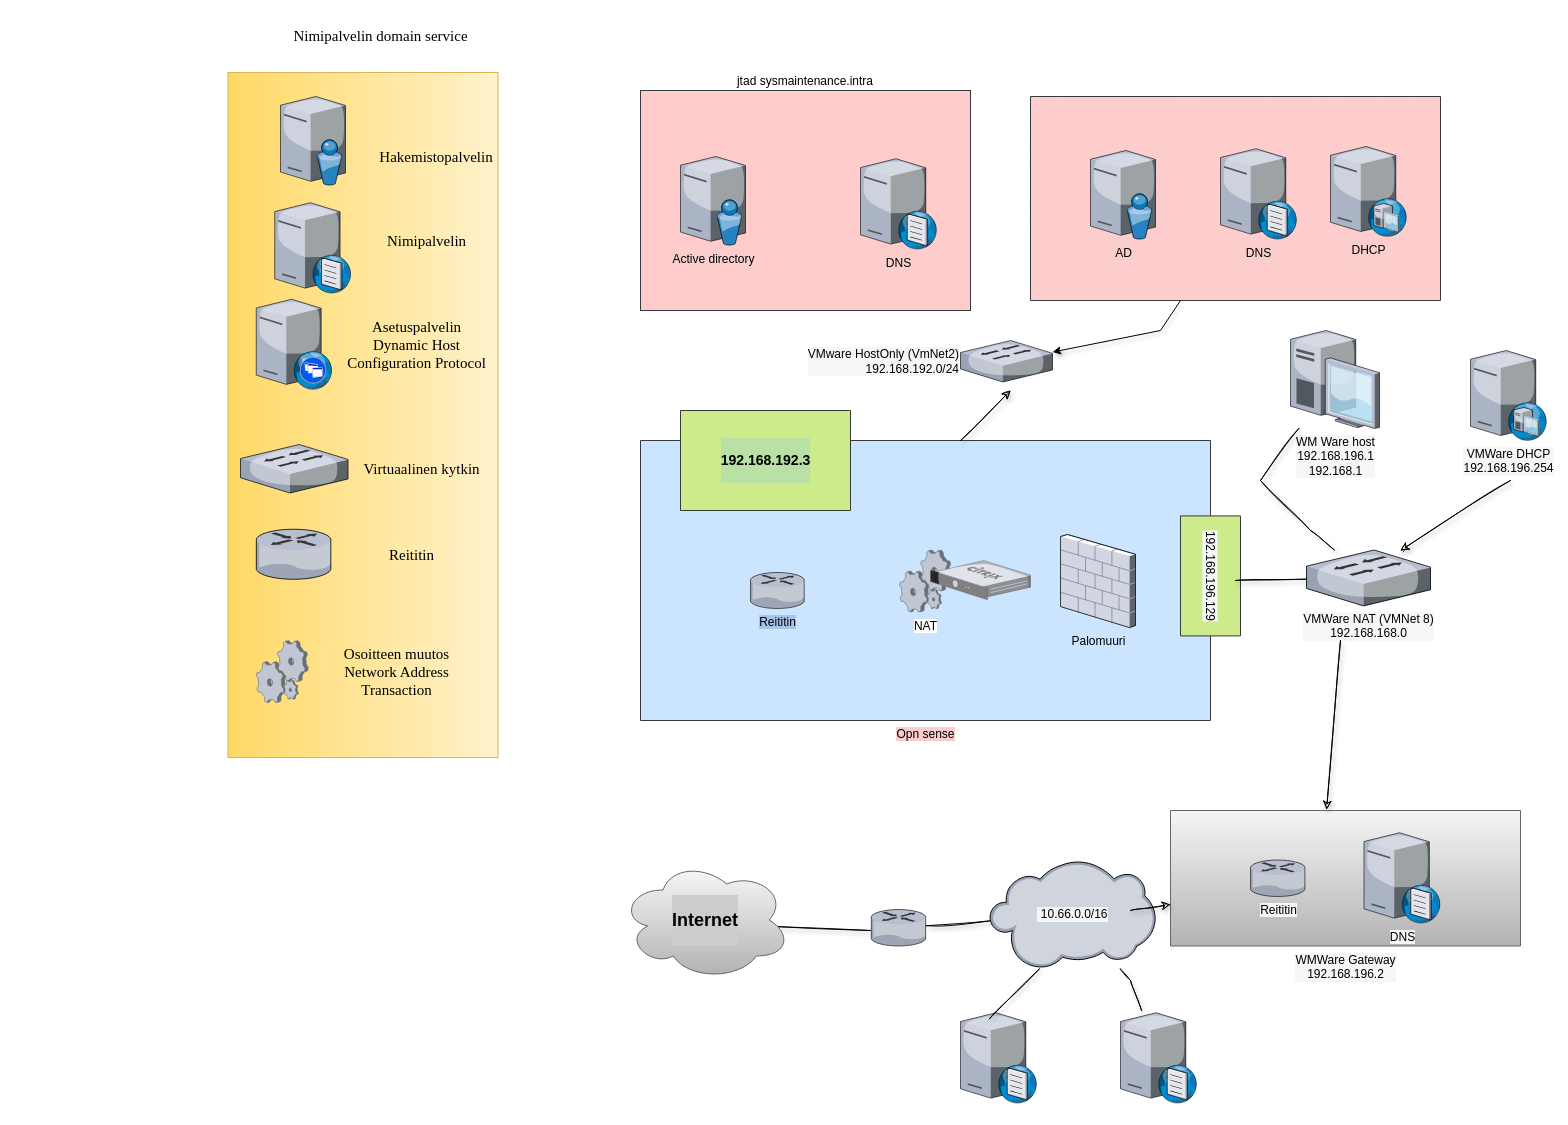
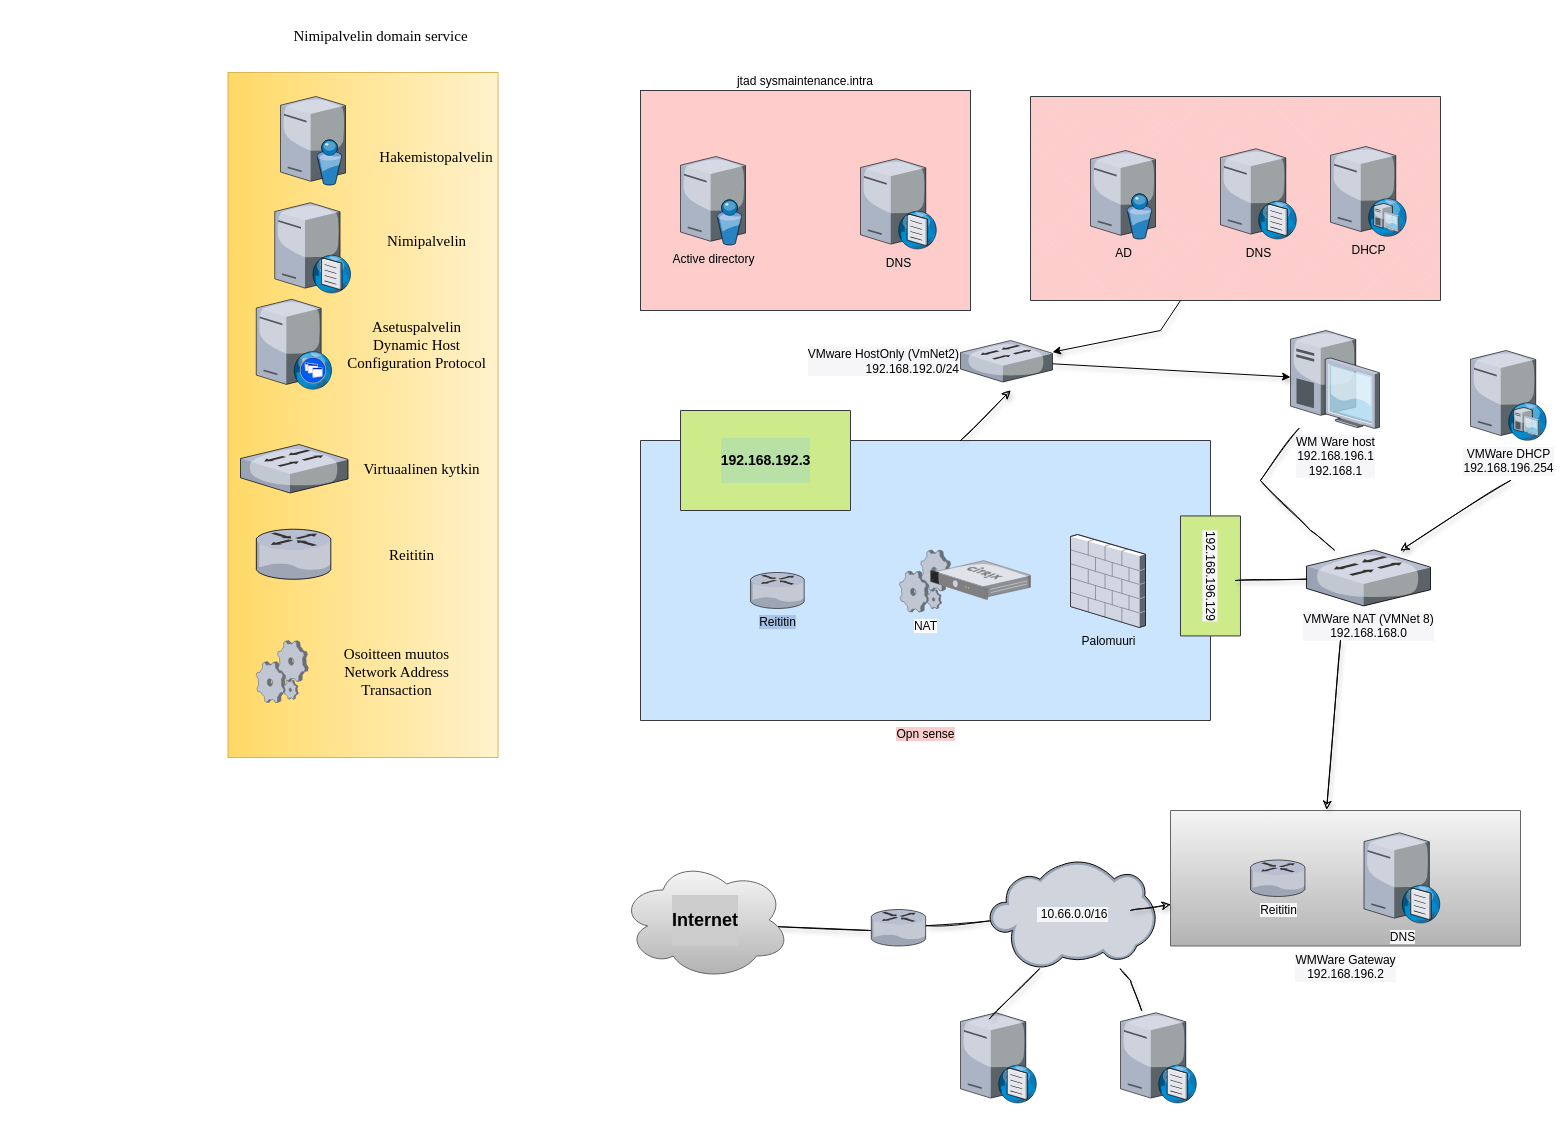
  <mxCell id="0" />
  <mxCell id="1" parent="0" />
  <mxCell id="2" value="&lt;span style=&quot;background-color: rgb(255, 255, 255);&quot;&gt;jtad sysmaintenance.intra&lt;br&gt;&lt;/span&gt;" style="rounded=0;whiteSpace=wrap;html=1;labelBackgroundColor=#030303;glass=0;fillColor=#ffcccc;strokeColor=#36393d;labelPosition=center;verticalLabelPosition=top;align=center;verticalAlign=bottom;" vertex="1" parent="1"><mxGeometry x="640" y="90" width="330" height="220" as="geometry" /></mxCell>
  <mxCell id="3" value="Active directory" style="verticalLabelPosition=bottom;sketch=0;aspect=fixed;html=1;verticalAlign=top;strokeColor=none;align=center;outlineConnect=0;shape=mxgraph.citrix.directory_server;glass=0;labelBackgroundColor=#F8CECC;fontColor=#000000;" vertex="1" parent="1"><mxGeometry x="680" y="156" width="65" height="88.5" as="geometry" /></mxCell>
  <mxCell id="4" value="DNS" style="verticalLabelPosition=bottom;sketch=0;aspect=fixed;html=1;verticalAlign=top;strokeColor=none;align=center;outlineConnect=0;shape=mxgraph.citrix.dns_server;glass=0;labelBackgroundColor=#F8CECC;fontColor=#000000;" vertex="1" parent="1"><mxGeometry x="860" y="156" width="76.5" height="92.5" as="geometry" /></mxCell>
  <mxCell id="5" value="" style="verticalLabelPosition=bottom;verticalAlign=top;html=1;shape=mxgraph.basic.patternFillRect;fillStyle=diagGrid;step=5;fillStrokeWidth=0.2;fillStrokeColor=#dddddd;glass=0;labelBackgroundColor=#F8CECC;fillColor=#ffcccc;strokeColor=#36393d;" vertex="1" parent="1"><mxGeometry x="1030" y="96" width="410" height="204" as="geometry" /></mxCell>
  <mxCell id="6" value="AD" style="verticalLabelPosition=bottom;sketch=0;aspect=fixed;html=1;verticalAlign=top;strokeColor=none;align=center;outlineConnect=0;shape=mxgraph.citrix.directory_server;glass=0;labelBackgroundColor=#F8CECC;fontColor=#000000;" vertex="1" parent="1"><mxGeometry x="1090" y="150" width="65" height="88.5" as="geometry" /></mxCell>
  <mxCell id="7" value="DNS" style="verticalLabelPosition=bottom;sketch=0;aspect=fixed;html=1;verticalAlign=top;strokeColor=none;align=center;outlineConnect=0;shape=mxgraph.citrix.dns_server;glass=0;labelBackgroundColor=#F8CECC;fontColor=#000000;" vertex="1" parent="1"><mxGeometry x="1220" y="146" width="76.5" height="92.5" as="geometry" /></mxCell>
  <mxCell id="8" value="DHCP" style="verticalLabelPosition=bottom;sketch=0;aspect=fixed;html=1;verticalAlign=top;strokeColor=none;align=center;outlineConnect=0;shape=mxgraph.citrix.dhcp_server;glass=0;labelBackgroundColor=#F8CECC;fontColor=#000000;" vertex="1" parent="1"><mxGeometry x="1330" y="146" width="76" height="90" as="geometry" /></mxCell>
  <mxCell id="9" value="Opn sense" style="verticalLabelPosition=bottom;verticalAlign=top;html=1;shape=mxgraph.basic.rect;fillColor2=none;strokeWidth=1;size=20;indent=5;glass=0;labelBackgroundColor=#F8CECC;fillColor=#cce5ff;strokeColor=#36393d;" vertex="1" parent="1"><mxGeometry x="640" y="440" width="570" height="280" as="geometry" /></mxCell>
- <mxCell id="10" value="&lt;span style=&quot;background-color: rgb(204, 229, 255);&quot;&gt;Palomuuri&lt;/span&gt;" style="verticalLabelPosition=bottom;sketch=0;aspect=fixed;html=1;verticalAlign=top;strokeColor=none;align=center;outlineConnect=0;shape=mxgraph.citrix.firewall;glass=0;labelBackgroundColor=#FFFFFF;fontColor=#000000;" vertex="1" parent="1"><mxGeometry x="1060" y="534" width="75" height="93" as="geometry" /></mxCell>
+ <mxCell id="10" value="&lt;span style=&quot;background-color: rgb(204, 229, 255);&quot;&gt;Palomuuri&lt;/span&gt;" style="verticalLabelPosition=bottom;sketch=0;aspect=fixed;html=1;verticalAlign=top;strokeColor=none;align=center;outlineConnect=0;shape=mxgraph.citrix.firewall;glass=0;labelBackgroundColor=#FFFFFF;fontColor=#000000;" vertex="1" parent="1"><mxGeometry x="1070" y="534" width="75" height="93" as="geometry" /></mxCell>
  <mxCell id="11" value="&lt;span style=&quot;background-color: rgb(169, 196, 235);&quot;&gt;Reititin&lt;/span&gt;" style="verticalLabelPosition=bottom;sketch=0;aspect=fixed;html=1;verticalAlign=top;strokeColor=none;align=center;outlineConnect=0;shape=mxgraph.citrix.router;glass=0;labelBackgroundColor=#FFFFFF;fontColor=#000000;" vertex="1" parent="1"><mxGeometry x="750" y="572" width="54.25" height="36" as="geometry" /></mxCell>
  <mxCell id="12" value="NAT" style="verticalLabelPosition=bottom;sketch=0;aspect=fixed;html=1;verticalAlign=top;strokeColor=none;align=center;outlineConnect=0;shape=mxgraph.citrix.process;glass=0;labelBackgroundColor=#FFFFFF;fontColor=#000000;" vertex="1" parent="1"><mxGeometry x="899" y="549.5" width="52" height="62" as="geometry" /></mxCell>
  <mxCell id="13" value="&amp;nbsp;10.66.0.0/16" style="verticalLabelPosition=middle;sketch=0;aspect=fixed;html=1;verticalAlign=middle;strokeColor=none;align=center;outlineConnect=0;shape=mxgraph.citrix.cloud;glass=0;labelBackgroundColor=#F6F6F8;fontColor=#000000;labelPosition=center;" vertex="1" parent="1"><mxGeometry x="988.95" y="860" width="166.05" height="108.37" as="geometry" /></mxCell>
  <mxCell id="14" value="VMWare NAT (VMNet 8)&lt;br&gt;192.168.168.0" style="verticalLabelPosition=bottom;sketch=0;aspect=fixed;html=1;verticalAlign=top;strokeColor=none;align=center;outlineConnect=0;shape=mxgraph.citrix.switch;glass=0;labelBackgroundColor=#F6F6F8;fontColor=#000000;" vertex="1" parent="1"><mxGeometry x="1306" y="549.5" width="124" height="55.93" as="geometry" /></mxCell>
  <mxCell id="15" value="VMware HostOnly (VmNet2)&lt;br&gt;192.168.192.0/24" style="verticalLabelPosition=middle;sketch=0;aspect=fixed;html=1;verticalAlign=middle;strokeColor=none;align=right;outlineConnect=0;shape=mxgraph.citrix.switch;glass=0;labelBackgroundColor=#F6F6F8;fontColor=#000000;labelPosition=left;" vertex="1" parent="1"><mxGeometry x="960" y="340" width="92" height="41.5" as="geometry" /></mxCell>
  <mxCell id="16" value="&lt;h3&gt;192.168.192.3&lt;/h3&gt;" style="verticalLabelPosition=middle;verticalAlign=middle;html=1;shape=mxgraph.basic.rect;fillColor2=none;strokeWidth=1;size=20;indent=5;glass=0;labelBackgroundColor=#B9E0A5;fillColor=#cdeb8b;strokeColor=#36393d;labelPosition=center;align=center;" vertex="1" parent="1"><mxGeometry x="680" y="410" width="170" height="100" as="geometry" /></mxCell>
  <mxCell id="17" value="192.168.196.129" style="verticalLabelPosition=middle;verticalAlign=middle;html=1;shape=mxgraph.basic.rect;fillColor2=none;strokeWidth=1;size=20;indent=5;glass=0;labelBackgroundColor=#F6F6F8;rotation=90;labelPosition=center;align=center;fillColor=#cdeb8b;strokeColor=#36393d;" vertex="1" parent="1"><mxGeometry x="1150" y="545.43" width="120" height="60" as="geometry" /></mxCell>
  <mxCell id="18" value="WMWare Gateway &lt;br&gt;192.168.196.2" style="verticalLabelPosition=bottom;verticalAlign=top;html=1;shape=mxgraph.basic.rect;fillColor2=none;strokeWidth=1;size=20;indent=5;glass=0;labelBackgroundColor=#F6F6F8;fillStyle=auto;fillColor=#f5f5f5;strokeColor=#666666;gradientColor=#b3b3b3;" vertex="1" parent="1"><mxGeometry x="1170" y="810" width="350" height="135.5" as="geometry" /></mxCell>
  <mxCell id="19" value="Reititin" style="verticalLabelPosition=bottom;sketch=0;aspect=fixed;html=1;verticalAlign=top;strokeColor=none;align=center;outlineConnect=0;shape=mxgraph.citrix.router;glass=0;labelBackgroundColor=#F6F6F8;fontColor=#000000;" vertex="1" parent="1"><mxGeometry x="1250" y="859.5" width="55" height="36.5" as="geometry" /></mxCell>
  <mxCell id="20" value="DNS" style="verticalLabelPosition=bottom;sketch=0;aspect=fixed;html=1;verticalAlign=top;strokeColor=none;align=center;outlineConnect=0;shape=mxgraph.citrix.dns_server;glass=0;labelBackgroundColor=#F6F6F8;fontColor=#000000;" vertex="1" parent="1"><mxGeometry x="1363.5" y="830" width="76.5" height="92.5" as="geometry" /></mxCell>
  <mxCell id="21" value="VMWare DHCP&lt;br&gt;192.168.196.254" style="verticalLabelPosition=bottom;sketch=0;aspect=fixed;html=1;verticalAlign=top;strokeColor=none;align=center;outlineConnect=0;shape=mxgraph.citrix.dhcp_server;glass=0;labelBackgroundColor=#F6F6F8;fillStyle=auto;fontColor=#000000;" vertex="1" parent="1"><mxGeometry x="1470" y="350" width="76" height="90" as="geometry" /></mxCell>
  <mxCell id="22" value="WM Ware host&lt;br&gt;192.168.196.1&lt;br&gt;192.168.1" style="verticalLabelPosition=bottom;sketch=0;aspect=fixed;html=1;verticalAlign=top;strokeColor=none;align=center;outlineConnect=0;shape=mxgraph.citrix.desktop;glass=0;labelBackgroundColor=#F6F6F8;fillStyle=auto;fontColor=#000000;" vertex="1" parent="1"><mxGeometry x="1290" y="330" width="89" height="98" as="geometry" /></mxCell>
  <mxCell id="23" value="" style="verticalLabelPosition=bottom;sketch=0;aspect=fixed;html=1;verticalAlign=top;strokeColor=none;align=center;outlineConnect=0;shape=mxgraph.citrix.router;glass=0;labelBackgroundColor=#F6F6F8;fillStyle=auto;fontColor=#000000;" vertex="1" parent="1"><mxGeometry x="870.75" y="909" width="55" height="36.5" as="geometry" /></mxCell>
+ <mxCell id="24" value="" style="endArrow=classic;html=1;rounded=0;fontColor=#000000;shadow=1;" edge="1" parent="1" source="15" target="22"><mxGeometry width="50" height="50" relative="1" as="geometry"><mxPoint x="1040" y="410" as="sourcePoint" /><mxPoint x="1110" y="420" as="targetPoint" /></mxGeometry></mxCell>
  <mxCell id="25" value="" style="endArrow=classic;html=1;rounded=0;shadow=1;fontColor=#000000;" edge="1" parent="1" target="15"><mxGeometry width="50" height="50" relative="1" as="geometry"><mxPoint x="1180" y="300" as="sourcePoint" /><mxPoint x="1120" y="380" as="targetPoint" /><Array as="points"><mxPoint x="1160" y="330" /></Array></mxGeometry></mxCell>
  <mxCell id="26" value="" style="endArrow=none;html=1;rounded=0;shadow=1;fontColor=#000000;sketch=1;curveFitting=1;jiggle=2;" edge="1" parent="1" source="22" target="14"><mxGeometry width="50" height="50" relative="1" as="geometry"><mxPoint x="1320" y="478" as="sourcePoint" /><mxPoint x="1370" y="428" as="targetPoint" /><Array as="points"><mxPoint x="1260" y="480" /><mxPoint x="1310" y="530" /></Array></mxGeometry></mxCell>
  <mxCell id="27" value="" style="endArrow=classic;html=1;rounded=0;shadow=1;sketch=1;fontColor=#000000;" edge="1" parent="1"><mxGeometry width="50" height="50" relative="1" as="geometry"><mxPoint x="960" y="440" as="sourcePoint" /><mxPoint x="1010" y="390" as="targetPoint" /></mxGeometry></mxCell>
  <mxCell id="28" value="" style="endArrow=classic;html=1;rounded=0;shadow=1;sketch=1;fontColor=#000000;" edge="1" parent="1" target="18"><mxGeometry width="50" height="50" relative="1" as="geometry"><mxPoint x="1130" y="910" as="sourcePoint" /><mxPoint x="1180" y="860" as="targetPoint" /></mxGeometry></mxCell>
  <mxCell id="29" value="" style="endArrow=classic;html=1;rounded=0;shadow=1;sketch=1;fontColor=#000000;entryX=0.446;entryY=-0.007;entryDx=0;entryDy=0;entryPerimeter=0;" edge="1" parent="1" target="18"><mxGeometry width="50" height="50" relative="1" as="geometry"><mxPoint x="1340" y="640" as="sourcePoint" /><mxPoint x="1370" y="650" as="targetPoint" /></mxGeometry></mxCell>
  <mxCell id="30" value="" style="endArrow=classic;html=1;rounded=0;shadow=1;sketch=1;fontColor=#000000;" edge="1" parent="1"><mxGeometry width="50" height="50" relative="1" as="geometry"><mxPoint x="1510" y="480" as="sourcePoint" /><mxPoint x="1400" y="550" as="targetPoint" /></mxGeometry></mxCell>
  <mxCell id="31" value="" style="endArrow=none;html=1;rounded=0;shadow=1;sketch=1;fontColor=#000000;" edge="1" parent="1" source="23" target="13"><mxGeometry width="50" height="50" relative="1" as="geometry"><mxPoint x="938.95" y="939.18" as="sourcePoint" /><mxPoint x="988.95" y="889.18" as="targetPoint" /></mxGeometry></mxCell>
  <mxCell id="32" value="" style="endArrow=none;html=1;rounded=0;shadow=1;sketch=1;fontColor=#000000;" edge="1" parent="1"><mxGeometry width="50" height="50" relative="1" as="geometry"><mxPoint x="777.91" y="926.209" as="sourcePoint" /><mxPoint x="870" y="930" as="targetPoint" /></mxGeometry></mxCell>
  <mxCell id="33" value="&lt;h2&gt;&lt;b&gt;Internet&lt;/b&gt;&lt;/h2&gt;" style="ellipse;shape=cloud;whiteSpace=wrap;html=1;glass=0;labelBackgroundColor=#CCCCCC;fillStyle=auto;strokeColor=#666666;fillColor=#f5f5f5;gradientColor=#b3b3b3;" vertex="1" parent="1"><mxGeometry x="620" y="859.5" width="170" height="120" as="geometry" /></mxCell>
  <mxCell id="34" value="" style="verticalLabelPosition=bottom;sketch=0;aspect=fixed;html=1;verticalAlign=top;strokeColor=none;align=center;outlineConnect=0;shape=mxgraph.citrix.dns_server;glass=0;labelBackgroundColor=#CCCCCC;fillStyle=auto;fontColor=#000000;" vertex="1" parent="1"><mxGeometry x="960" y="1010" width="76.5" height="92.5" as="geometry" /></mxCell>
  <mxCell id="35" value="" style="verticalLabelPosition=bottom;sketch=0;aspect=fixed;html=1;verticalAlign=top;strokeColor=none;align=center;outlineConnect=0;shape=mxgraph.citrix.dns_server;glass=0;labelBackgroundColor=#CCCCCC;fillStyle=auto;fontColor=#000000;" vertex="1" parent="1"><mxGeometry x="1120" y="1010" width="76.5" height="92.5" as="geometry" /></mxCell>
  <mxCell id="36" value="" style="endArrow=none;html=1;rounded=0;shadow=1;sketch=1;fontColor=#000000;" edge="1" parent="1" source="13" target="35"><mxGeometry width="50" height="50" relative="1" as="geometry"><mxPoint x="1105" y="979.5" as="sourcePoint" /><mxPoint x="1155" y="929.5" as="targetPoint" /><Array as="points"><mxPoint x="1130" y="980" /></Array></mxGeometry></mxCell>
  <mxCell id="37" value="" style="endArrow=none;html=1;rounded=0;shadow=1;sketch=1;fontColor=#000000;" edge="1" parent="1"><mxGeometry width="50" height="50" relative="1" as="geometry"><mxPoint x="988.95" y="1018.37" as="sourcePoint" /><mxPoint x="1038.95" y="968.37" as="targetPoint" /></mxGeometry></mxCell>
  <mxCell id="38" value="" style="endArrow=none;html=1;rounded=0;shadow=1;sketch=1;fontColor=#000000;exitX=0.538;exitY=0.083;exitDx=0;exitDy=0;exitPerimeter=0;" edge="1" parent="1" source="17" target="14"><mxGeometry width="50" height="50" relative="1" as="geometry"><mxPoint x="1260" y="602.46" as="sourcePoint" /><mxPoint x="1310" y="552.46" as="targetPoint" /></mxGeometry></mxCell>
  <mxCell id="39" value="" style="verticalLabelPosition=bottom;sketch=0;aspect=fixed;html=1;verticalAlign=top;strokeColor=none;align=center;outlineConnect=0;shape=mxgraph.citrix.netscaler_gateway;glass=0;labelBackgroundColor=#CCCCCC;fillStyle=auto;fontFamily=Times New Roman;fontSize=15;fontColor=#000000;" vertex="1" parent="1"><mxGeometry x="930" y="560" width="100" height="39" as="geometry" /></mxCell>
  <mxCell id="40" value="Nimipalvelin domain service" style="text;html=1;align=center;verticalAlign=middle;resizable=0;points=[];autosize=1;strokeColor=none;fillColor=none;fontFamily=Times New Roman;fontColor=#000000;fontSize=15;" vertex="1" parent="1"><mxGeometry x="280" y="20" width="200" height="30" as="geometry" /></mxCell>
  <mxCell id="41" value="" style="rounded=0;whiteSpace=wrap;html=1;glass=0;labelBackgroundColor=#CCCCCC;fillStyle=auto;strokeColor=#d6b656;fontFamily=Times New Roman;fontSize=15;rotation=90;fillColor=#fff2cc;gradientColor=#ffd966;" vertex="1" parent="1"><mxGeometry x="20" y="279.5" width="685" height="270" as="geometry" /></mxCell>
  <mxCell id="42" value="Hakemistopalvelin" style="text;align=center;verticalAlign=middle;resizable=0;points=[];autosize=1;strokeColor=none;fillColor=none;fontColor=#000000;fontFamily=Times New Roman;fontSize=15;" vertex="1" parent="1"><mxGeometry x="366" y="140" width="140" height="30" as="geometry" /></mxCell>
  <mxCell id="43" value="" style="verticalLabelPosition=bottom;sketch=0;aspect=fixed;html=1;verticalAlign=top;strokeColor=none;align=center;outlineConnect=0;shape=mxgraph.citrix.directory_server;glass=0;labelBackgroundColor=#F8CECC;fontColor=#000000;" vertex="1" parent="1"><mxGeometry x="280" y="96" width="65" height="88.5" as="geometry" /></mxCell>
  <mxCell id="44" value="" style="verticalLabelPosition=bottom;sketch=0;aspect=fixed;html=1;verticalAlign=top;strokeColor=none;align=center;outlineConnect=0;shape=mxgraph.citrix.dns_server;glass=0;labelBackgroundColor=#F8CECC;fontColor=#000000;" vertex="1" parent="1"><mxGeometry x="274.24" y="200" width="76.5" height="92.5" as="geometry" /></mxCell>
  <mxCell id="45" value="" style="verticalLabelPosition=bottom;sketch=0;aspect=fixed;html=1;verticalAlign=top;strokeColor=none;align=center;outlineConnect=0;shape=mxgraph.citrix.xenapp_web;glass=0;labelBackgroundColor=#CCCCCC;fillStyle=auto;fontFamily=Times New Roman;fontSize=15;fontColor=#000000;" vertex="1" parent="1"><mxGeometry x="255.76" y="298.75" width="76" height="90" as="geometry" /></mxCell>
  <mxCell id="46" value="Asetuspalvelin&lt;br&gt;Dynamic Host&lt;br&gt;Configuration Protocol" style="text;html=1;align=center;verticalAlign=middle;resizable=0;points=[];autosize=1;strokeColor=none;fillColor=none;fontSize=15;fontFamily=Times New Roman;fontColor=#000000;" vertex="1" parent="1"><mxGeometry x="335.76" y="308.75" width="160" height="70" as="geometry" /></mxCell>
  <mxCell id="47" value="Virtuaalinen kytkin" style="text;html=1;align=center;verticalAlign=middle;resizable=0;points=[];autosize=1;strokeColor=none;fillColor=none;fontSize=15;fontFamily=Times New Roman;fontColor=#000000;" vertex="1" parent="1"><mxGeometry x="350.74" y="453.25" width="140" height="30" as="geometry" /></mxCell>
  <mxCell id="48" value="" style="verticalLabelPosition=bottom;sketch=0;aspect=fixed;html=1;verticalAlign=top;strokeColor=none;align=center;outlineConnect=0;shape=mxgraph.citrix.switch;glass=0;labelBackgroundColor=#CCCCCC;fillStyle=auto;fontFamily=Times New Roman;fontSize=15;fontColor=#000000;" vertex="1" parent="1"><mxGeometry x="240" y="444" width="107.52" height="48.5" as="geometry" /></mxCell>
  <mxCell id="49" value="" style="verticalLabelPosition=bottom;sketch=0;aspect=fixed;html=1;verticalAlign=top;strokeColor=none;align=center;outlineConnect=0;shape=mxgraph.citrix.router;glass=0;labelBackgroundColor=#CCCCCC;fillStyle=auto;fontFamily=Times New Roman;fontSize=15;fontColor=#000000;" vertex="1" parent="1"><mxGeometry x="255.76" y="528.75" width="75.34" height="50" as="geometry" /></mxCell>
  <mxCell id="50" value="Reititin" style="text;html=1;align=center;verticalAlign=middle;resizable=0;points=[];autosize=1;strokeColor=none;fillColor=none;fontSize=15;fontFamily=Times New Roman;fontColor=#000000;" vertex="1" parent="1"><mxGeometry x="375.76" y="538.75" width="70" height="30" as="geometry" /></mxCell>
  <mxCell id="51" value="Nimipalvelin" style="text;html=1;align=center;verticalAlign=middle;resizable=0;points=[];autosize=1;strokeColor=none;fillColor=none;fontSize=15;fontFamily=Times New Roman;fontColor=#000000;" vertex="1" parent="1"><mxGeometry x="375.76" y="225" width="100" height="30" as="geometry" /></mxCell>
  <mxCell id="52" value="" style="verticalLabelPosition=bottom;sketch=0;aspect=fixed;html=1;verticalAlign=top;strokeColor=none;align=center;outlineConnect=0;shape=mxgraph.citrix.process;glass=0;labelBackgroundColor=#CCCCCC;fillStyle=auto;fontFamily=Times New Roman;fontSize=15;fontColor=#000000;" vertex="1" parent="1"><mxGeometry x="255.76" y="640" width="52" height="62" as="geometry" /></mxCell>
  <mxCell id="53" value="Osoitteen muutos&lt;br&gt;Network Address&lt;br&gt;Transaction" style="text;html=1;align=center;verticalAlign=middle;resizable=0;points=[];autosize=1;strokeColor=none;fillColor=none;fontSize=15;fontFamily=Times New Roman;fontColor=#000000;" vertex="1" parent="1"><mxGeometry x="331.1" y="636" width="130" height="70" as="geometry" /></mxCell>
